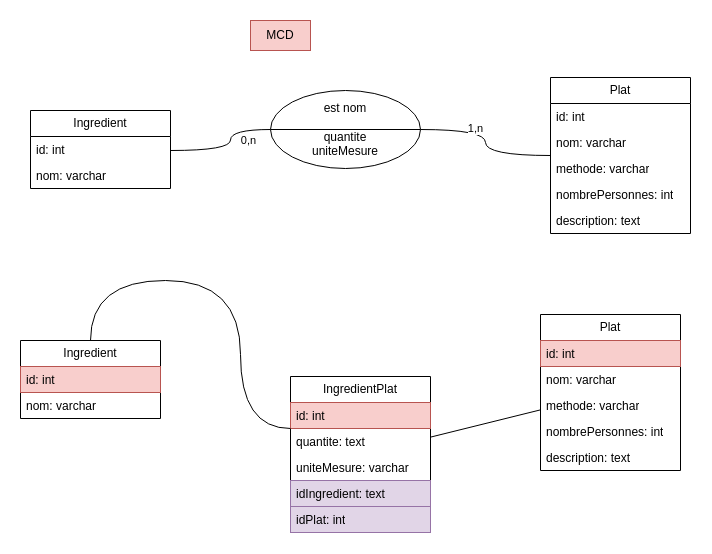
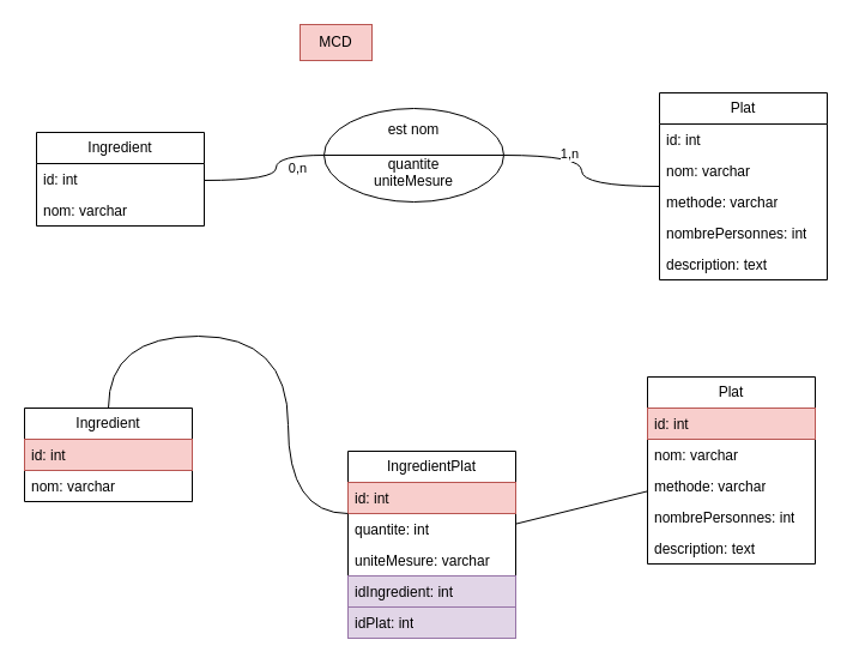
  <mxCell id="0" />
  <mxCell id="1" parent="0" />
  <mxCell id="2" value="Ingredient" style="swimlane;fontStyle=0;childLayout=stackLayout;horizontal=1;startSize=26;fillColor=none;horizontalStack=0;resizeParent=1;resizeParentMax=0;resizeLast=0;collapsible=1;marginBottom=0;whiteSpace=wrap;html=1;" parent="1" vertex="1"><mxGeometry x="30" y="110" width="140" height="78" as="geometry" /></mxCell>
  <mxCell id="3" value="id: int" style="text;strokeColor=none;fillColor=none;align=left;verticalAlign=top;spacingLeft=4;spacingRight=4;overflow=hidden;rotatable=0;points=[[0,0.5],[1,0.5]];portConstraint=eastwest;whiteSpace=wrap;html=1;" parent="2" vertex="1"><mxGeometry y="26" width="140" height="26" as="geometry" /></mxCell>
  <mxCell id="4" value="nom: varchar" style="text;strokeColor=none;fillColor=none;align=left;verticalAlign=top;spacingLeft=4;spacingRight=4;overflow=hidden;rotatable=0;points=[[0,0.5],[1,0.5]];portConstraint=eastwest;whiteSpace=wrap;html=1;" parent="2" vertex="1"><mxGeometry y="52" width="140" height="26" as="geometry" /></mxCell>
  <mxCell id="5" value="Plat" style="swimlane;fontStyle=0;childLayout=stackLayout;horizontal=1;startSize=26;fillColor=none;horizontalStack=0;resizeParent=1;resizeParentMax=0;resizeLast=0;collapsible=1;marginBottom=0;whiteSpace=wrap;html=1;" parent="1" vertex="1"><mxGeometry x="550" y="77" width="140" height="156" as="geometry" /></mxCell>
  <mxCell id="6" value="id: int" style="text;strokeColor=none;fillColor=none;align=left;verticalAlign=top;spacingLeft=4;spacingRight=4;overflow=hidden;rotatable=0;points=[[0,0.5],[1,0.5]];portConstraint=eastwest;whiteSpace=wrap;html=1;" parent="5" vertex="1"><mxGeometry y="26" width="140" height="26" as="geometry" /></mxCell>
  <mxCell id="7" value="nom: varchar" style="text;strokeColor=none;fillColor=none;align=left;verticalAlign=top;spacingLeft=4;spacingRight=4;overflow=hidden;rotatable=0;points=[[0,0.5],[1,0.5]];portConstraint=eastwest;whiteSpace=wrap;html=1;" parent="5" vertex="1"><mxGeometry y="52" width="140" height="26" as="geometry" /></mxCell>
  <mxCell id="8" value="methode: varchar" style="text;strokeColor=none;fillColor=none;align=left;verticalAlign=top;spacingLeft=4;spacingRight=4;overflow=hidden;rotatable=0;points=[[0,0.5],[1,0.5]];portConstraint=eastwest;whiteSpace=wrap;html=1;" parent="5" vertex="1"><mxGeometry y="78" width="140" height="26" as="geometry" /></mxCell>
  <mxCell id="9" value="nombrePersonnes: int" style="text;strokeColor=none;fillColor=none;align=left;verticalAlign=top;spacingLeft=4;spacingRight=4;overflow=hidden;rotatable=0;points=[[0,0.5],[1,0.5]];portConstraint=eastwest;whiteSpace=wrap;html=1;" parent="5" vertex="1"><mxGeometry y="104" width="140" height="26" as="geometry" /></mxCell>
  <mxCell id="10" value="description: text" style="text;strokeColor=none;fillColor=none;align=left;verticalAlign=top;spacingLeft=4;spacingRight=4;overflow=hidden;rotatable=0;points=[[0,0.5],[1,0.5]];portConstraint=eastwest;whiteSpace=wrap;html=1;" parent="5" vertex="1"><mxGeometry y="130" width="140" height="26" as="geometry" /></mxCell>
  <mxCell id="11" value="est nom&lt;div&gt;&lt;br&gt;&lt;/div&gt;&lt;div&gt;quantite&lt;/div&gt;&lt;div&gt;uniteMesure&lt;/div&gt;" style="shape=lineEllipse;perimeter=ellipsePerimeter;whiteSpace=wrap;html=1;backgroundOutline=1;" parent="1" vertex="1"><mxGeometry x="270" y="90" width="150" height="78" as="geometry" /></mxCell>
  <mxCell id="12" value="" style="endArrow=none;html=1;rounded=0;edgeStyle=orthogonalEdgeStyle;curved=1;" parent="1" source="11" target="5" edge="1"><mxGeometry width="50" height="50" relative="1" as="geometry"><mxPoint x="380" y="260" as="sourcePoint" /><mxPoint x="430" y="210" as="targetPoint" /></mxGeometry></mxCell>
  <mxCell id="13" value="1,n" style="edgeLabel;html=1;align=center;verticalAlign=middle;resizable=0;points=[];" parent="12" vertex="1" connectable="0"><mxGeometry x="-0.309" y="2" relative="1" as="geometry"><mxPoint as="offset" /></mxGeometry></mxCell>
  <mxCell id="14" value="" style="endArrow=none;html=1;rounded=0;endFill=0;edgeStyle=orthogonalEdgeStyle;curved=1;" parent="1" source="2" target="11" edge="1"><mxGeometry width="50" height="50" relative="1" as="geometry"><mxPoint x="320" y="314.034" as="sourcePoint" /><mxPoint x="435" y="200" as="targetPoint" /><Array as="points"><mxPoint x="230" y="150" /></Array></mxGeometry></mxCell>
  <mxCell id="15" value="0,n" style="edgeLabel;html=1;align=center;verticalAlign=middle;resizable=0;points=[];" parent="14" vertex="1" connectable="0"><mxGeometry x="0.174" y="-17" relative="1" as="geometry"><mxPoint as="offset" /></mxGeometry></mxCell>
  <mxCell id="16" value="MCD" style="text;html=1;align=center;verticalAlign=middle;whiteSpace=wrap;rounded=0;fillColor=#f8cecc;strokeColor=#b85450;" parent="1" vertex="1"><mxGeometry x="250" y="20" width="60" height="30" as="geometry" /></mxCell>
  <mxCell id="17" value="Ingredient" style="swimlane;fontStyle=0;childLayout=stackLayout;horizontal=1;startSize=26;fillColor=none;horizontalStack=0;resizeParent=1;resizeParentMax=0;resizeLast=0;collapsible=1;marginBottom=0;whiteSpace=wrap;html=1;" parent="1" vertex="1"><mxGeometry x="20" y="340" width="140" height="78" as="geometry" /></mxCell>
  <mxCell id="18" value="id: int" style="text;strokeColor=#b85450;fillColor=#f8cecc;align=left;verticalAlign=top;spacingLeft=4;spacingRight=4;overflow=hidden;rotatable=0;points=[[0,0.5],[1,0.5]];portConstraint=eastwest;whiteSpace=wrap;html=1;" parent="17" vertex="1"><mxGeometry y="26" width="140" height="26" as="geometry" /></mxCell>
  <mxCell id="19" value="nom: varchar" style="text;strokeColor=none;fillColor=none;align=left;verticalAlign=top;spacingLeft=4;spacingRight=4;overflow=hidden;rotatable=0;points=[[0,0.5],[1,0.5]];portConstraint=eastwest;whiteSpace=wrap;html=1;" parent="17" vertex="1"><mxGeometry y="52" width="140" height="26" as="geometry" /></mxCell>
  <mxCell id="20" value="Plat" style="swimlane;fontStyle=0;childLayout=stackLayout;horizontal=1;startSize=26;fillColor=none;horizontalStack=0;resizeParent=1;resizeParentMax=0;resizeLast=0;collapsible=1;marginBottom=0;whiteSpace=wrap;html=1;" parent="1" vertex="1"><mxGeometry x="540" y="314" width="140" height="156" as="geometry" /></mxCell>
  <mxCell id="21" value="id: int" style="text;strokeColor=#b85450;fillColor=#f8cecc;align=left;verticalAlign=top;spacingLeft=4;spacingRight=4;overflow=hidden;rotatable=0;points=[[0,0.5],[1,0.5]];portConstraint=eastwest;whiteSpace=wrap;html=1;" parent="20" vertex="1"><mxGeometry y="26" width="140" height="26" as="geometry" /></mxCell>
  <mxCell id="22" value="nom: varchar" style="text;strokeColor=none;fillColor=none;align=left;verticalAlign=top;spacingLeft=4;spacingRight=4;overflow=hidden;rotatable=0;points=[[0,0.5],[1,0.5]];portConstraint=eastwest;whiteSpace=wrap;html=1;" parent="20" vertex="1"><mxGeometry y="52" width="140" height="26" as="geometry" /></mxCell>
  <mxCell id="23" value="methode: varchar" style="text;strokeColor=none;fillColor=none;align=left;verticalAlign=top;spacingLeft=4;spacingRight=4;overflow=hidden;rotatable=0;points=[[0,0.5],[1,0.5]];portConstraint=eastwest;whiteSpace=wrap;html=1;" parent="20" vertex="1"><mxGeometry y="78" width="140" height="26" as="geometry" /></mxCell>
  <mxCell id="24" value="nombrePersonnes: int" style="text;strokeColor=none;fillColor=none;align=left;verticalAlign=top;spacingLeft=4;spacingRight=4;overflow=hidden;rotatable=0;points=[[0,0.5],[1,0.5]];portConstraint=eastwest;whiteSpace=wrap;html=1;" parent="20" vertex="1"><mxGeometry y="104" width="140" height="26" as="geometry" /></mxCell>
  <mxCell id="25" value="description: text" style="text;strokeColor=none;fillColor=none;align=left;verticalAlign=top;spacingLeft=4;spacingRight=4;overflow=hidden;rotatable=0;points=[[0,0.5],[1,0.5]];portConstraint=eastwest;whiteSpace=wrap;html=1;" parent="20" vertex="1"><mxGeometry y="130" width="140" height="26" as="geometry" /></mxCell>
  <mxCell id="26" value="IngredientPlat" style="swimlane;fontStyle=0;childLayout=stackLayout;horizontal=1;startSize=26;horizontalStack=0;resizeParent=1;resizeParentMax=0;resizeLast=0;collapsible=1;marginBottom=0;whiteSpace=wrap;html=1;" parent="1" vertex="1"><mxGeometry x="290" y="376" width="140" height="156" as="geometry" /></mxCell>
  <mxCell id="27" value="id: int" style="text;strokeColor=#b85450;fillColor=#f8cecc;align=left;verticalAlign=top;spacingLeft=4;spacingRight=4;overflow=hidden;rotatable=0;points=[[0,0.5],[1,0.5]];portConstraint=eastwest;whiteSpace=wrap;html=1;" parent="26" vertex="1"><mxGeometry y="26" width="140" height="26" as="geometry" /></mxCell>
- <mxCell id="28" value="quantite: text" style="text;align=left;verticalAlign=top;spacingLeft=4;spacingRight=4;overflow=hidden;rotatable=0;points=[[0,0.5],[1,0.5]];portConstraint=eastwest;whiteSpace=wrap;html=1;" parent="26" vertex="1"><mxGeometry y="52" width="140" height="26" as="geometry" /></mxCell>
+ <mxCell id="28" value="quantite: int" style="text;align=left;verticalAlign=top;spacingLeft=4;spacingRight=4;overflow=hidden;rotatable=0;points=[[0,0.5],[1,0.5]];portConstraint=eastwest;whiteSpace=wrap;html=1;" parent="26" vertex="1"><mxGeometry y="52" width="140" height="26" as="geometry" /></mxCell>
  <mxCell id="29" value="uniteMesure: varchar" style="text;align=left;verticalAlign=top;spacingLeft=4;spacingRight=4;overflow=hidden;rotatable=0;points=[[0,0.5],[1,0.5]];portConstraint=eastwest;whiteSpace=wrap;html=1;" parent="26" vertex="1"><mxGeometry y="78" width="140" height="26" as="geometry" /></mxCell>
- <mxCell id="30" value="idIngredient: text" style="text;strokeColor=#9673a6;fillColor=#e1d5e7;align=left;verticalAlign=top;spacingLeft=4;spacingRight=4;overflow=hidden;rotatable=0;points=[[0,0.5],[1,0.5]];portConstraint=eastwest;whiteSpace=wrap;html=1;" parent="26" vertex="1"><mxGeometry y="104" width="140" height="26" as="geometry" /></mxCell>
+ <mxCell id="30" value="idIngredient: int" style="text;strokeColor=#9673a6;fillColor=#e1d5e7;align=left;verticalAlign=top;spacingLeft=4;spacingRight=4;overflow=hidden;rotatable=0;points=[[0,0.5],[1,0.5]];portConstraint=eastwest;whiteSpace=wrap;html=1;" parent="26" vertex="1"><mxGeometry y="104" width="140" height="26" as="geometry" /></mxCell>
  <mxCell id="31" value="idPlat: int" style="text;strokeColor=#9673a6;fillColor=#e1d5e7;align=left;verticalAlign=top;spacingLeft=4;spacingRight=4;overflow=hidden;rotatable=0;points=[[0,0.5],[1,0.5]];portConstraint=eastwest;whiteSpace=wrap;html=1;" parent="26" vertex="1"><mxGeometry y="130" width="140" height="26" as="geometry" /></mxCell>
  <mxCell id="32" value="" style="endArrow=none;html=1;rounded=0;endFill=0;edgeStyle=orthogonalEdgeStyle;curved=1;" parent="1" source="17" target="26" edge="1"><mxGeometry width="50" height="50" relative="1" as="geometry"><mxPoint x="180" y="160" as="sourcePoint" /><mxPoint x="280" y="139" as="targetPoint" /><Array as="points"><mxPoint x="90" y="280" /><mxPoint x="240" y="280" /><mxPoint x="240" y="428" /></Array></mxGeometry></mxCell>
  <mxCell id="33" value="" style="endArrow=none;html=1;rounded=0;" parent="1" source="26" target="20" edge="1"><mxGeometry width="50" height="50" relative="1" as="geometry"><mxPoint x="380" y="270" as="sourcePoint" /><mxPoint x="430" y="220" as="targetPoint" /></mxGeometry></mxCell>
